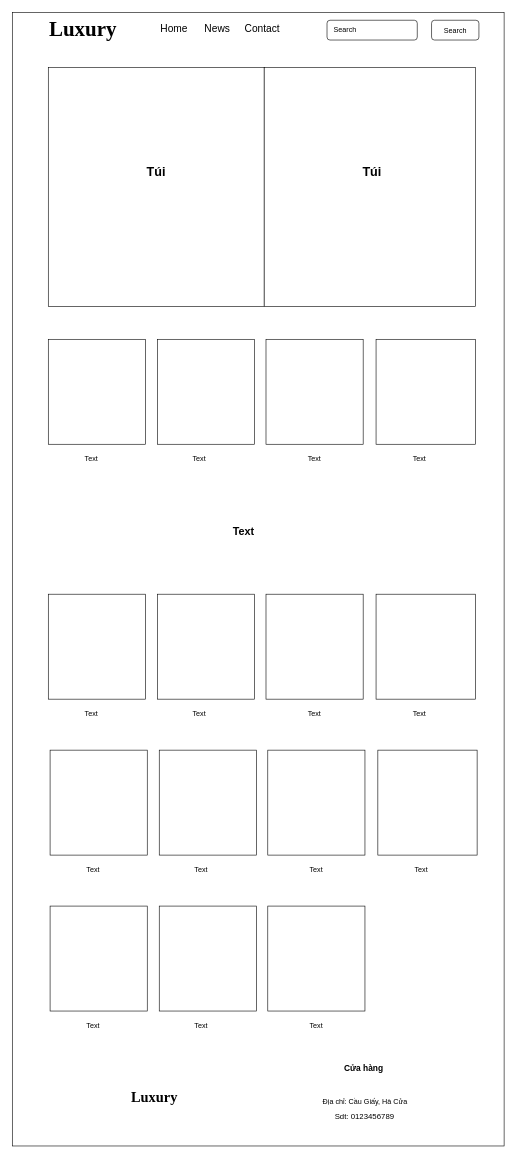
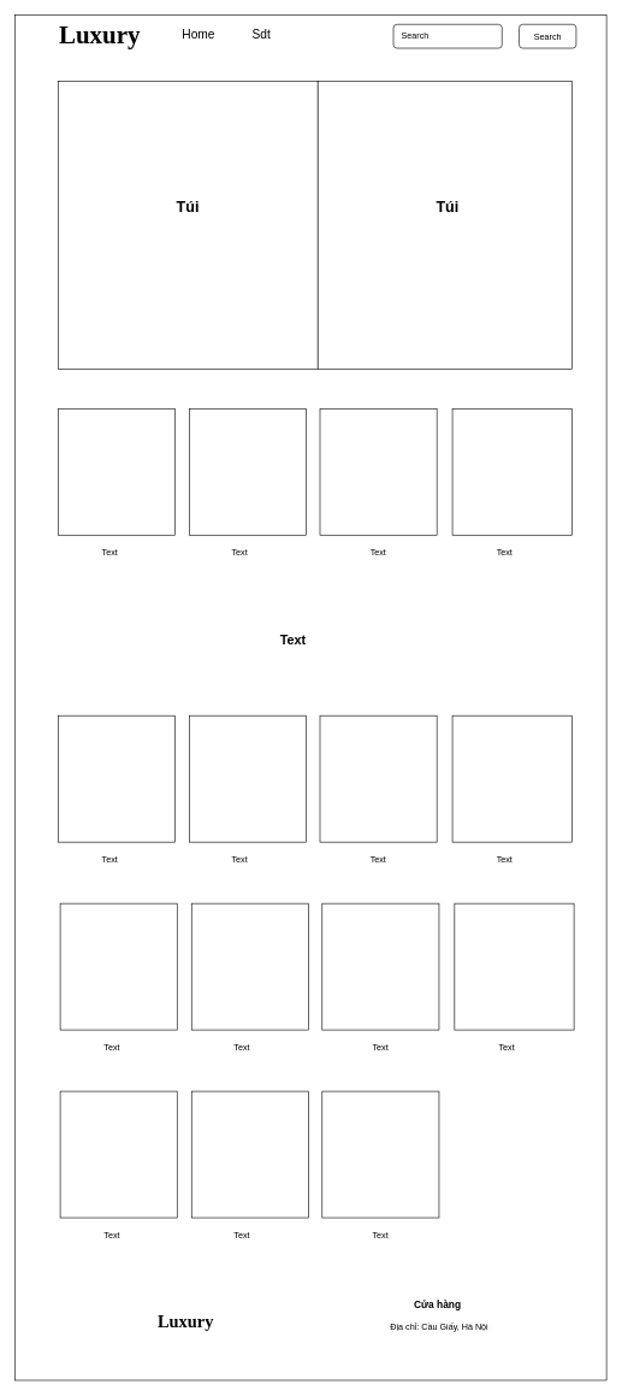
  <mxCell id="0" />
  <mxCell id="1" parent="0" />
  <mxCell id="2" value="" style="rounded=0;whiteSpace=wrap;html=1;" vertex="1" parent="1"><mxGeometry width="820" height="1890" as="geometry" x="20" y="20" /></mxCell>
  <mxCell id="3" value="Luxury" style="text;html=1;strokeColor=none;fillColor=none;align=center;verticalAlign=middle;whiteSpace=wrap;rounded=0;fontSize=35;fontStyle=1;fontFamily=Times New Roman;" vertex="1" parent="1"><mxGeometry x="83" width="110" height="53.12" as="geometry" y="20" /></mxCell>
- <mxCell id="4" value="&lt;span style=&quot;font-size: 17px;&quot;&gt;&lt;span&gt;Home&lt;/span&gt;&lt;/span&gt;" style="text;html=1;strokeColor=none;fillColor=none;align=center;verticalAlign=middle;whiteSpace=wrap;rounded=0;fontStyle=0" vertex="1" parent="1"><mxGeometry x="248" y="33.06" width="84" height="30" as="geometry" /></mxCell>
- <mxCell id="5" value="&lt;span&gt;&lt;font style=&quot;font-size: 17px;&quot;&gt;News&lt;/font&gt;&lt;/span&gt;" style="text;html=1;strokeColor=none;fillColor=none;align=center;verticalAlign=middle;whiteSpace=wrap;rounded=0;fontStyle=0" vertex="1" parent="1"><mxGeometry x="332" y="33.06" width="60" height="30" as="geometry" /></mxCell>
- <mxCell id="6" value="&lt;span style=&quot;font-size: 17px;&quot;&gt;&lt;span&gt;Contact&lt;/span&gt;&lt;/span&gt;" style="text;html=1;strokeColor=none;fillColor=none;align=center;verticalAlign=middle;whiteSpace=wrap;rounded=0;fontStyle=0" vertex="1" parent="1"><mxGeometry x="406.5" y="33.06" width="60" height="30" as="geometry" /></mxCell>
+ <mxCell id="4" value="&lt;span style=&quot;font-size: 17px;&quot;&gt;&lt;span&gt;Home&lt;/span&gt;&lt;/span&gt;" style="text;html=1;strokeColor=none;fillColor=none;align=center;verticalAlign=middle;whiteSpace=wrap;rounded=0;fontStyle=0" vertex="1" parent="1"><mxGeometry x="233" y="33.06" width="84" height="30" as="geometry" /></mxCell>
+ <mxCell id="5" value="&lt;span&gt;&lt;font style=&quot;font-size: 17px;&quot;&gt;Sdt&lt;/font&gt;&lt;/span&gt;" style="text;html=1;strokeColor=none;fillColor=none;align=center;verticalAlign=middle;whiteSpace=wrap;rounded=0;fontStyle=0" vertex="1" parent="1"><mxGeometry x="332" y="33.06" width="60" height="30" as="geometry" /></mxCell>
  <mxCell id="7" value="" style="rounded=1;whiteSpace=wrap;html=1;" vertex="1" parent="1"><mxGeometry x="544.75" y="33.06" width="150.5" height="33" as="geometry" /></mxCell>
  <mxCell id="8" value="" style="rounded=1;whiteSpace=wrap;html=1;" vertex="1" parent="1"><mxGeometry x="719" y="33.06" width="79" height="33" as="geometry" /></mxCell>
  <mxCell id="9" value="Search" style="text;html=1;strokeColor=none;fillColor=none;align=center;verticalAlign=middle;whiteSpace=wrap;rounded=0;" vertex="1" parent="1"><mxGeometry x="545" y="33.56" width="60" height="30" as="geometry" /></mxCell>
  <mxCell id="10" value="Search" style="text;html=1;strokeColor=none;fillColor=none;align=center;verticalAlign=middle;whiteSpace=wrap;rounded=0;" vertex="1" parent="1"><mxGeometry x="728.5" y="34.56" width="60" height="30" as="geometry" /></mxCell>
  <mxCell id="11" value="" style="rounded=0;whiteSpace=wrap;html=1;" vertex="1" parent="1"><mxGeometry x="80" y="112" width="360" height="398" as="geometry" /></mxCell>
  <mxCell id="12" value="&lt;span style=&quot;font-size: 21px;&quot;&gt;&lt;b&gt;Túi&lt;/b&gt;&lt;/span&gt;" style="text;html=1;strokeColor=none;fillColor=none;align=center;verticalAlign=middle;whiteSpace=wrap;rounded=0;" vertex="1" parent="1"><mxGeometry x="198" y="270" width="124" height="30" as="geometry" /></mxCell>
  <mxCell id="13" value="" style="rounded=0;whiteSpace=wrap;html=1;" vertex="1" parent="1"><mxGeometry x="440" y="112" width="352" height="398" as="geometry" /></mxCell>
  <mxCell id="14" value="&lt;span style=&quot;font-size: 21px;&quot;&gt;&lt;b&gt;Túi&lt;/b&gt;&lt;/span&gt;" style="text;html=1;strokeColor=none;fillColor=none;align=center;verticalAlign=middle;whiteSpace=wrap;rounded=0;" vertex="1" parent="1"><mxGeometry x="558" y="270" width="124" height="30" as="geometry" /></mxCell>
  <mxCell id="15" value="" style="rounded=0;whiteSpace=wrap;html=1;" vertex="1" parent="1"><mxGeometry x="80" y="565" width="162" height="175" as="geometry" /></mxCell>
  <mxCell id="16" value="" style="rounded=0;whiteSpace=wrap;html=1;" vertex="1" parent="1"><mxGeometry x="262" y="565" width="162" height="175" as="geometry" /></mxCell>
  <mxCell id="17" value="" style="rounded=0;whiteSpace=wrap;html=1;" vertex="1" parent="1"><mxGeometry x="443" y="565" width="162" height="175" as="geometry" /></mxCell>
  <mxCell id="18" value="" style="rounded=0;whiteSpace=wrap;html=1;" vertex="1" parent="1"><mxGeometry x="626.5" y="565" width="165.5" height="175" as="geometry" /></mxCell>
  <mxCell id="19" value="Text" style="text;html=1;strokeColor=none;fillColor=none;align=center;verticalAlign=middle;whiteSpace=wrap;rounded=0;" vertex="1" parent="1"><mxGeometry x="122" y="750" width="60" height="30" as="geometry" /></mxCell>
  <mxCell id="20" value="Text" style="text;html=1;strokeColor=none;fillColor=none;align=center;verticalAlign=middle;whiteSpace=wrap;rounded=0;" vertex="1" parent="1"><mxGeometry x="302" y="750" width="60" height="30" as="geometry" /></mxCell>
  <mxCell id="21" value="Text" style="text;html=1;strokeColor=none;fillColor=none;align=center;verticalAlign=middle;whiteSpace=wrap;rounded=0;" vertex="1" parent="1"><mxGeometry x="494" y="750" width="60" height="30" as="geometry" /></mxCell>
  <mxCell id="22" value="Text" style="text;html=1;strokeColor=none;fillColor=none;align=center;verticalAlign=middle;whiteSpace=wrap;rounded=0;" vertex="1" parent="1"><mxGeometry x="669" y="750" width="60" height="30" as="geometry" /></mxCell>
  <mxCell id="23" value="Text" style="text;html=1;strokeColor=none;fillColor=none;align=center;verticalAlign=middle;whiteSpace=wrap;rounded=0;fontSize=18;fontStyle=1" vertex="1" parent="1"><mxGeometry x="376" y="870" width="60" height="30" as="geometry" /></mxCell>
  <mxCell id="24" value="" style="rounded=0;whiteSpace=wrap;html=1;" vertex="1" parent="1"><mxGeometry x="80" y="990" width="162" height="175" as="geometry" /></mxCell>
  <mxCell id="25" value="" style="rounded=0;whiteSpace=wrap;html=1;" vertex="1" parent="1"><mxGeometry x="262" y="990" width="162" height="175" as="geometry" /></mxCell>
  <mxCell id="26" value="" style="rounded=0;whiteSpace=wrap;html=1;" vertex="1" parent="1"><mxGeometry x="443" y="990" width="162" height="175" as="geometry" /></mxCell>
  <mxCell id="27" value="" style="rounded=0;whiteSpace=wrap;html=1;" vertex="1" parent="1"><mxGeometry x="626.5" y="990" width="165.5" height="175" as="geometry" /></mxCell>
  <mxCell id="28" value="Text" style="text;html=1;strokeColor=none;fillColor=none;align=center;verticalAlign=middle;whiteSpace=wrap;rounded=0;" vertex="1" parent="1"><mxGeometry x="122" y="1175" width="60" height="30" as="geometry" /></mxCell>
  <mxCell id="29" value="Text" style="text;html=1;strokeColor=none;fillColor=none;align=center;verticalAlign=middle;whiteSpace=wrap;rounded=0;" vertex="1" parent="1"><mxGeometry x="302" y="1175" width="60" height="30" as="geometry" /></mxCell>
  <mxCell id="30" value="Text" style="text;html=1;strokeColor=none;fillColor=none;align=center;verticalAlign=middle;whiteSpace=wrap;rounded=0;" vertex="1" parent="1"><mxGeometry x="494" y="1175" width="60" height="30" as="geometry" /></mxCell>
  <mxCell id="31" value="Text" style="text;html=1;strokeColor=none;fillColor=none;align=center;verticalAlign=middle;whiteSpace=wrap;rounded=0;" vertex="1" parent="1"><mxGeometry x="669" y="1175" width="60" height="30" as="geometry" /></mxCell>
  <mxCell id="32" value="" style="rounded=0;whiteSpace=wrap;html=1;" vertex="1" parent="1"><mxGeometry x="83" y="1250" width="162" height="175" as="geometry" /></mxCell>
  <mxCell id="33" value="" style="rounded=0;whiteSpace=wrap;html=1;" vertex="1" parent="1"><mxGeometry x="265" y="1250" width="162" height="175" as="geometry" /></mxCell>
  <mxCell id="34" value="" style="rounded=0;whiteSpace=wrap;html=1;" vertex="1" parent="1"><mxGeometry x="446" y="1250" width="162" height="175" as="geometry" /></mxCell>
  <mxCell id="35" value="" style="rounded=0;whiteSpace=wrap;html=1;" vertex="1" parent="1"><mxGeometry x="629.5" y="1250" width="165.5" height="175" as="geometry" /></mxCell>
  <mxCell id="36" value="Text" style="text;html=1;strokeColor=none;fillColor=none;align=center;verticalAlign=middle;whiteSpace=wrap;rounded=0;" vertex="1" parent="1"><mxGeometry x="125" y="1435" width="60" height="30" as="geometry" /></mxCell>
  <mxCell id="37" value="Text" style="text;html=1;strokeColor=none;fillColor=none;align=center;verticalAlign=middle;whiteSpace=wrap;rounded=0;" vertex="1" parent="1"><mxGeometry x="305" y="1435" width="60" height="30" as="geometry" /></mxCell>
  <mxCell id="38" value="Text" style="text;html=1;strokeColor=none;fillColor=none;align=center;verticalAlign=middle;whiteSpace=wrap;rounded=0;" vertex="1" parent="1"><mxGeometry x="497" y="1435" width="60" height="30" as="geometry" /></mxCell>
  <mxCell id="39" value="Text" style="text;html=1;strokeColor=none;fillColor=none;align=center;verticalAlign=middle;whiteSpace=wrap;rounded=0;" vertex="1" parent="1"><mxGeometry x="672" y="1435" width="60" height="30" as="geometry" /></mxCell>
  <mxCell id="40" value="" style="rounded=0;whiteSpace=wrap;html=1;" vertex="1" parent="1"><mxGeometry x="83" y="1510" width="162" height="175" as="geometry" /></mxCell>
  <mxCell id="41" value="" style="rounded=0;whiteSpace=wrap;html=1;" vertex="1" parent="1"><mxGeometry x="265" y="1510" width="162" height="175" as="geometry" /></mxCell>
  <mxCell id="42" value="" style="rounded=0;whiteSpace=wrap;html=1;" vertex="1" parent="1"><mxGeometry x="446" y="1510" width="162" height="175" as="geometry" /></mxCell>
  <mxCell id="43" value="Text" style="text;html=1;strokeColor=none;fillColor=none;align=center;verticalAlign=middle;whiteSpace=wrap;rounded=0;" vertex="1" parent="1"><mxGeometry x="125" y="1695" width="60" height="30" as="geometry" /></mxCell>
  <mxCell id="44" value="Text" style="text;html=1;strokeColor=none;fillColor=none;align=center;verticalAlign=middle;whiteSpace=wrap;rounded=0;" vertex="1" parent="1"><mxGeometry x="305" y="1695" width="60" height="30" as="geometry" /></mxCell>
  <mxCell id="45" value="Text" style="text;html=1;strokeColor=none;fillColor=none;align=center;verticalAlign=middle;whiteSpace=wrap;rounded=0;" vertex="1" parent="1"><mxGeometry x="497" y="1695" width="60" height="30" as="geometry" /></mxCell>
  <mxCell id="46" value="&lt;font style=&quot;font-size: 24px;&quot;&gt;Luxury&lt;/font&gt;" style="text;html=1;strokeColor=none;fillColor=none;align=center;verticalAlign=middle;whiteSpace=wrap;rounded=0;fontSize=35;fontStyle=1;fontFamily=Times New Roman;" vertex="1" parent="1"><mxGeometry x="202" y="1810" width="110" height="30" as="geometry" /></mxCell>
- <mxCell id="47" value="Cửa hàng&amp;nbsp;" style="text;html=1;strokeColor=none;fillColor=none;align=center;verticalAlign=middle;whiteSpace=wrap;rounded=0;fontSize=14;fontStyle=1" vertex="1" parent="1"><mxGeometry x="514" y="1765" width="188" height="30" as="geometry" /></mxCell>
- <mxCell id="48" value="Địa chỉ: Cầu Giấy, Hà Cửa" style="text;html=1;align=center;verticalAlign=middle;resizable=0;points=[];autosize=1;strokeColor=none;fillColor=none;fontSize=12;" vertex="1" parent="1"><mxGeometry x="525.5" y="1820" width="165" height="33" as="geometry" /></mxCell>
- <mxCell id="49" value="Sdt: 0123456789" style="text;html=1;strokeColor=none;fillColor=none;align=center;verticalAlign=middle;whiteSpace=wrap;rounded=0;fontSize=13;" vertex="1" parent="1"><mxGeometry x="544" y="1853" width="127" height="15" as="geometry" /></mxCell>
+ <mxCell id="47" value="Cửa hàng&amp;nbsp;" style="text;html=1;strokeColor=none;fillColor=none;align=center;verticalAlign=middle;whiteSpace=wrap;rounded=0;fontSize=14;fontStyle=1" vertex="1" parent="1"><mxGeometry x="514" y="1790" width="188" height="30" as="geometry" /></mxCell>
+ <mxCell id="48" value="Địa chỉ: Cầu Giấy, Hà Nội" style="text;html=1;align=center;verticalAlign=middle;resizable=0;points=[];autosize=1;strokeColor=none;fillColor=none;fontSize=12;" vertex="1" parent="1"><mxGeometry x="525.5" y="1820" width="165" height="33" as="geometry" /></mxCell>
